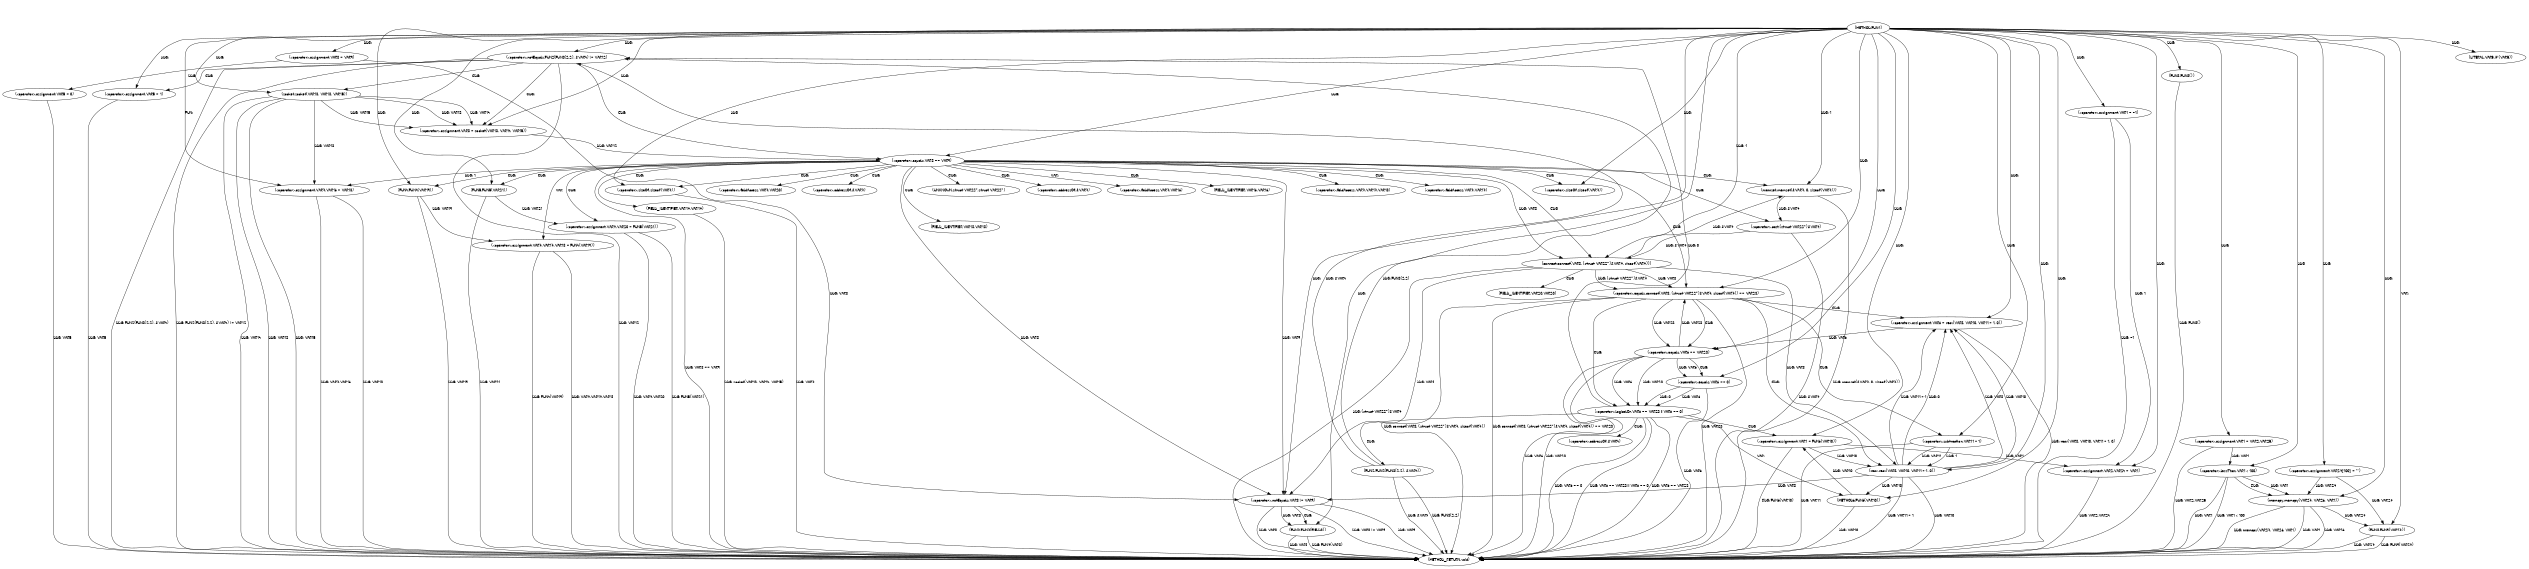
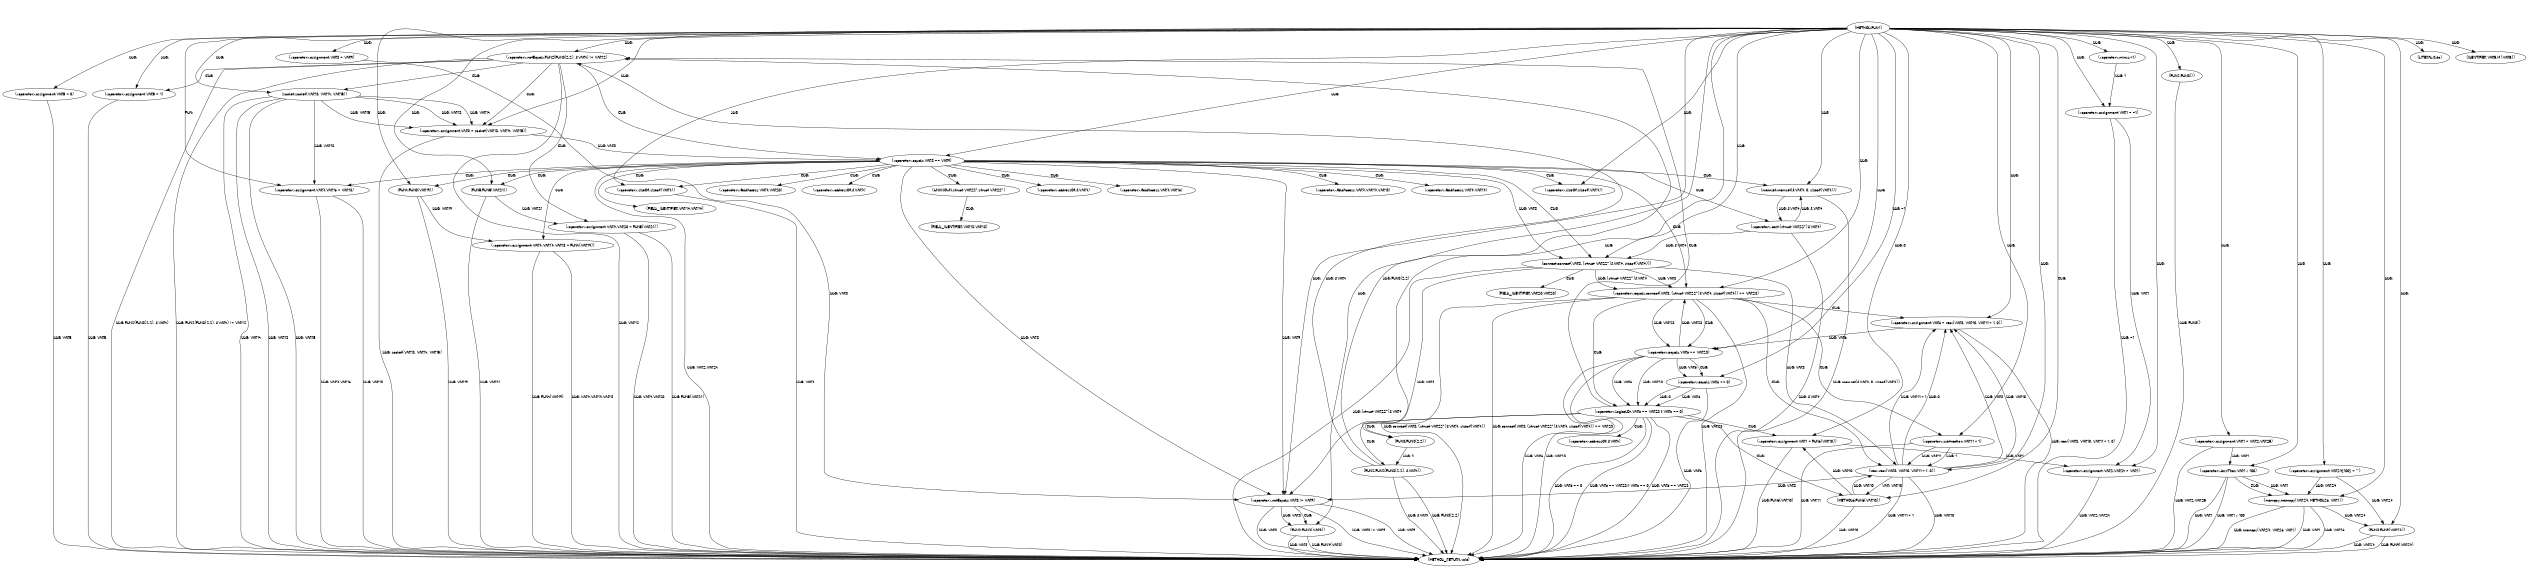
  digraph {
    fontname="Patrick Hand"
    node [fontname="Patrick Hand"]
    edge [fontname="Patrick Hand"]
    n1 [label="(METHOD,FUN1)"]
    n2 [label="(<operator>.assignment,VAR1 = -1)"]
+   n3 [label="(<operator>.minus,-1)"]
    n4 [label="(<operator>.assignment,VAR5 = 0)"]
    n5 [label="(<operator>.assignment,VAR8 = VAR9)"]
    n6 [label="(<operator>.notEquals,FUN2(FUN3(2,2), &VAR4) != VAR12)"]
+   n7 [label="(FUN3,FUN3(2,2))"]
    n8 [label="(<operator>.assignment,VAR5 = 1)"]
    n9 [label="(<operator>.assignment,VAR8 = socket(VAR13, VAR14, VAR15))"]
-   n10 [label="(socket,socket(VAR13, VAR18, VAR15))"]
+   n10 [label="(socket,socket(VAR13, VAR14, VAR15))"]
    n11 [label="(<operator>.equals,VAR8 == VAR9)"]
    n12 [label="(memset,memset(&VAR7, 0, sizeof(VAR7)))"]
    n13 [label="(<operator>.sizeOf,sizeof(VAR7))"]
    n14 [label="(<operator>.assignment,VAR7.VAR16 = VAR13)"]
-   n15 [label="(FUN4,FUN4(VAR19))"]
+   n15 [label="(FUN4,FUN0(VAR19))"]
    n16 [label="(FUN5,FUN5(VAR21))"]
    n17 [label="(<operator>.equals,connect(VAR8, (struct VAR22*)&VAR7, sizeof(VAR7)) == VAR23)"]
    n18 [label="(connect,connect(VAR8, (struct VAR22*)&VAR7, sizeof(VAR7)))"]
    n19 [label="(<operator>.sizeOf,sizeof(VAR7))"]
    n20 [label="(<operator>.assignment,VAR6 = recv(VAR8, VAR10, VAR11 - 1, 0))"]
    n21 [label="(recv,recv(VAR8, VAR10, VAR11 - 1, 0))"]
    n22 [label="(<operator>.subtraction,VAR11 - 1)"]
    n23 [label="(<operator>.equals,VAR6 == VAR23)"]
    n24 [label="(<operator>.equals,VAR6 == 0)"]
    n25 [label="(<operator>.assignment,VAR1 = FUN6(VAR10))"]
    n26 [label="(METHOD6,FUN6(VAR10))"]
+   n27 [label="(LITERAL,0,do)"]
    n28 [label="(<operator>.notEquals,VAR8 != VAR9)"]
-   n29 [label="(FUN7,FUN7(FIELD8))"]
-   n30 [label="(LITERAL,VAR5,if (VAR5))"]
-   n31 [label="(FUN8,FUN8())"]
+   n29 [label="(FUN7,FUN7(VAR8))"]
+   n30 [label="(IDENTIFIER,VAR5,if (VAR5))"]
+   n31 [label="(FUN2,FUN8())"]
    n32 [label="(<operator>.assignment,VAR2.VAR24 = VAR1)"]
    n33 [label="(<operator>.assignment,VAR1 = VAR2.VAR25)"]
    n34 [label="(<operator>.assignment,VAR27[100] = \"\")"]
    n35 [label="(<operator>.lessThan,VAR1 < 100)"]
-   n36 [label="(memcpy,memcpy(VAR27, VAR26, VAR1))"]
+   n36 [label="(memcpy,memcpy(VAR27, METHOD26, VAR1))"]
    n37 [label="(FUN8,FUN9(VAR27))"]
    n38 [label="(METHOD_RETURN,void)"]
    n39 [label="(FUN2,FUN2(FUN3(2,2), &VAR4))"]
    n40 [label="(<operator>.assignment,VAR7.VAR17.VAR18 = FUN4(VAR19))"]
    n41 [label="(<operator>.assignment,VAR7.VAR20 = FUN5(VAR21))"]
    n42 [label="(<operator>.cast,(struct VAR22*)&VAR7)"]
    n43 [label="(<operator>.addressOf,&VAR7)"]
    n44 [label="(<operator>.fieldAccess,VAR7.VAR16)"]
-   n45 [label="(FIELD_IDENTIFIER,VAR16,VAR16)"]
    n46 [label="(<operator>.fieldAccess,VAR7.VAR17.VAR18)"]
    n47 [label="(<operator>.fieldAccess,VAR7.VAR17)"]
    n48 [label="(FIELD_IDENTIFIER,VAR17,VAR17)"]
    n49 [label="(FIELD_IDENTIFIER,VAR18,VAR18)"]
    n50 [label="(<operator>.fieldAccess,VAR7.VAR20)"]
    n51 [label="(UNKNOWN,struct VAR22*,struct VAR22*)"]
    n52 [label="(<operator>.addressOf,&VAR7)"]
    n53 [label="(<operator>.logicalOr,VAR6 == VAR23 || VAR6 == 0)"]
    n54 [label="(FIELD_IDENTIFIER,VAR20,VAR20)"]
    n55 [label="(<operator>.addressOf,&VAR4)"]
    n1 -> n2 [label="DDG: "]
-   n5 -> n4 [label="DDG: "]
+   n1 -> n3 [label="DDG: "]
+   n1 -> n4 [label="DDG: "]
    n1 -> n5 [label="DDG: "]
    n1 -> n6 [label="DDG: "]
+   n1 -> n7 [label="DDG: "]
    n1 -> n8 [label="DDG: "]
    n1 -> n9 [label="DDG: "]
    n1 -> n10 [label="DDG: "]
    n1 -> n11 [label="DDG: "]
-   n1 -> n12 [label="DDG: 1"]
+   n1 -> n12 [label="DDG: "]
    n1 -> n13 [label="DDG: "]
    n1 -> n14 [label="FUN: "]
    n1 -> n15 [label="DDG: "]
    n1 -> n16 [label="DDG: "]
    n1 -> n17 [label="DDG: "]
-   n1 -> n18 [label="DDG: 1"]
+   n1 -> n18 [label="DDG: "]
    n1 -> n19 [label="DDG: "]
    n1 -> n20 [label="DDG: "]
    n1 -> n21 [label="DDG: "]
    n1 -> n22 [label="DDG: "]
    n1 -> n23 [label="DDG: "]
-   n1 -> n24 [label="DDG: "]
-   n1 -> n25 [label="DDG: "]
-   n1 -> n26 [label="DDG: "]
+   n1 -> n24 [label="DDG: -1"]
+   n1 -> n25 [label="DDG: 0"]
+   n1 -> n26 [label="CDG: "]
+   n1 -> n27 [label="DDG: "]
    n1 -> n28 [label="DDG: "]
    n1 -> n29 [label="DDG: "]
    n1 -> n30 [label="DDG: "]
    n1 -> n31 [label="DDG: "]
    n1 -> n32 [label="DDG: "]
    n1 -> n33 [label="DDG: "]
    n1 -> n34 [label="DDG: "]
    n1 -> n35 [label="DDG: "]
    n1 -> n36 [label="DDG: "]
-   n1 -> n37 [label="VAR: "]
-   n2 -> n32 [label="DDG: 1"]
+   n1 -> n37 [label="DDG: "]
+   n2 -> n32 [label="DDG: VAR1"]
    n2 -> n38 [label="DDG: -1"]
+   n3 -> n2 [label="DDG: 1"]
    n4 -> n38 [label="DDG: VAR5"]
    n5 -> n28 [label="DDG: VAR8"]
    n6 -> n8 [label="CDG: "]
    n6 -> n9 [label="CDG: "]
    n6 -> n10 [label="CDG: "]
    n6 -> n11 [label="CDG: "]
    n6 -> n38 [label="DDG: FUN2(FUN3(2,2), &VAR4)"]
    n6 -> n38 [label="DDG: FUN2(FUN3(2,2), &VAR4) != VAR12"]
    n6 -> n38 [label="DDG: VAR12"]
+   n7 -> n39 [label="DDG: 2"]
    n8 -> n38 [label="DDG: VAR5"]
-   n9 -> n11 [label="DDG: VAR12"]
-   n48 -> n38 [label="DDG: socket(VAR13, VAR14, VAR15)"]
+   n9 -> n11 [label="DDG: VAR8"]
+   n9 -> n38 [label="DDG: socket(VAR13, VAR14, VAR15)"]
    n10 -> n9 [label="DDG: VAR13"]
    n10 -> n9 [label="DDG: VAR14"]
    n10 -> n9 [label="DDG: VAR15"]
    n10 -> n14 [label="DDG: VAR13"]
    n10 -> n38 [label="DDG: VAR15"]
    n10 -> n38 [label="DDG: VAR14"]
    n10 -> n38 [label="DDG: VAR13"]
    n11 -> n12 [label="CDG: "]
    n11 -> n13 [label="CDG: "]
-   n11 -> n14 [label="DDG: 1"]
+   n11 -> n14 [label="CDG: "]
    n11 -> n15 [label="CDG: "]
    n11 -> n16 [label="CDG: "]
    n11 -> n17 [label="CDG: "]
    n11 -> n18 [label="DDG: VAR8"]
    n11 -> n18 [label="CDG: "]
    n11 -> n19 [label="CDG: "]
    n11 -> n28 [label="DDG: VAR8"]
    n11 -> n28 [label="DDG: VAR9"]
-   n11 -> n38 [label="DDG: VAR8 == VAR9"]
-   n11 -> n40 [label="VAR: "]
-   n11 -> n41 [label="CDG: "]
+   n11 -> n38 [label="DDG: VAR2.VAR24"]
+   n11 -> n40 [label="CDG: "]
+   n6 -> n41 [label="CDG: "]
    n11 -> n42 [label="CDG: "]
    n11 -> n43 [label="CDG: "]
-   n11 -> n44 [label="VAR: "]
-   n11 -> n45 [label="CDG: "]
+   n11 -> n44 [label="CDG: "]
    n11 -> n46 [label="CDG: "]
    n11 -> n47 [label="CDG: "]
    n11 -> n48 [label="CDG: "]
-   n11 -> n49 [label="CDG: "]
+   n51 -> n49 [label="CDG: "]
    n11 -> n50 [label="CDG: "]
    n11 -> n51 [label="CDG: "]
    n11 -> n52 [label="CDG: "]
    n12 -> n38 [label="DDG: memset(&VAR7, 0, sizeof(VAR7))"]
    n12 -> n42 [label="DDG: &VAR7"]
    n14 -> n38 [label="DDG: VAR13"]
    n14 -> n38 [label="DDG: VAR7.VAR16"]
    n15 -> n38 [label="DDG: VAR19"]
    n15 -> n40 [label="DDG: VAR19"]
    n16 -> n38 [label="DDG: VAR21"]
    n16 -> n41 [label="DDG: VAR21"]
    n17 -> n20 [label="CDG: "]
    n17 -> n21 [label="CDG: "]
    n17 -> n22 [label="CDG: "]
    n17 -> n23 [label="DDG: VAR23"]
    n17 -> n23 [label="CDG: "]
    n17 -> n38 [label="DDG: VAR23"]
    n17 -> n38 [label="DDG: connect(VAR8, (struct VAR22*)&VAR7, sizeof(VAR7))"]
    n17 -> n38 [label="DDG: connect(VAR8, (struct VAR22*)&VAR7, sizeof(VAR7)) == VAR23"]
    n17 -> n53 [label="CDG: "]
    n18 -> n17 [label="DDG: VAR8"]
    n18 -> n17 [label="DDG: (struct VAR22*)&VAR7"]
    n18 -> n21 [label="DDG: VAR8"]
    n18 -> n28 [label="DDG: VAR8"]
    n18 -> n38 [label="DDG: (struct VAR22*)&VAR7"]
    n18 -> n54 [label="CDG: "]
    n19 -> n38 [label="DDG: VAR7"]
    n20 -> n23 [label="DDG: VAR6"]
    n20 -> n38 [label="DDG: recv(VAR8, VAR10, VAR11 - 1, 0)"]
    n21 -> n20 [label="DDG: VAR8"]
    n21 -> n20 [label="DDG: VAR10"]
    n21 -> n20 [label="DDG: VAR11 - 1"]
    n21 -> n20 [label="DDG: 0"]
-   n21 -> n26 [label="DDG: VAR10"]
+   n21 -> n26 [label="VAR: VAR10"]
    n21 -> n28 [label="DDG: VAR8"]
    n21 -> n38 [label="DDG: VAR10"]
    n21 -> n38 [label="DDG: VAR11 - 1"]
    n22 -> n21 [label="DDG: VAR11"]
    n22 -> n21 [label="DDG: 1"]
    n22 -> n38 [label="DDG: VAR11"]
    n23 -> n17 [label="DDG: VAR23"]
    n23 -> n24 [label="DDG: VAR6"]
    n23 -> n24 [label="CDG: "]
    n23 -> n38 [label="DDG: VAR23"]
    n23 -> n38 [label="DDG: VAR6"]
    n23 -> n53 [label="DDG: VAR6"]
    n23 -> n53 [label="DDG: VAR23"]
    n24 -> n38 [label="DDG: VAR6"]
    n24 -> n53 [label="DDG: VAR6"]
    n24 -> n53 [label="DDG: 0"]
    n25 -> n32 [label="DDG: VAR1"]
-   n25 -> n38 [label="CDG: FUN6(VAR10)"]
-   n25 -> n21 [label="DDG: VAR10"]
+   n25 -> n38 [label="DDG: FUN6(VAR10)"]
+   n26 -> n21 [label="DDG: VAR10"]
    n26 -> n25 [label="DDG: VAR10"]
    n26 -> n38 [label="DDG: VAR10"]
    n28 -> n29 [label="DDG: VAR8"]
    n28 -> n29 [label="CDG: "]
    n28 -> n38 [label="DDG: VAR8 != VAR9"]
    n28 -> n38 [label="DDG: VAR9"]
    n28 -> n38 [label="DDG: VAR8"]
    n29 -> n38 [label="DDG: FUN7(VAR8)"]
    n29 -> n38 [label="DDG: VAR8"]
    n31 -> n38 [label="DDG: FUN8()"]
    n32 -> n38 [label="DDG: VAR2.VAR24"]
    n33 -> n35 [label="DDG: VAR1"]
    n33 -> n38 [label="DDG: VAR2.VAR25"]
    n34 -> n36 [label="DDG: VAR27"]
    n34 -> n37 [label="DDG: VAR27"]
    n35 -> n36 [label="DDG: VAR1"]
    n35 -> n36 [label="CDG: "]
    n35 -> n38 [label="DDG: VAR1"]
    n35 -> n38 [label="DDG: VAR1 < 100"]
    n36 -> n37 [label="DDG: VAR27"]
    n36 -> n38 [label="DDG: memcpy(VAR27, VAR26, VAR1)"]
    n36 -> n38 [label="DDG: VAR1"]
    n36 -> n38 [label="DDG: VAR26"]
    n37 -> n38 [label="DDG: VAR27"]
    n37 -> n38 [label="DDG: FUN9(VAR27)"]
    n39 -> n6 [label="DDG: FUN3(2,2)"]
    n39 -> n6 [label="DDG: &VAR4"]
    n39 -> n38 [label="DDG: FUN3(2,2)"]
    n39 -> n38 [label="DDG: &VAR4"]
    n40 -> n38 [label="DDG: FUN4(VAR19)"]
    n40 -> n38 [label="DDG: VAR7.VAR17.VAR18"]
    n41 -> n38 [label="DDG: VAR7.VAR20"]
    n41 -> n38 [label="DDG: FUN5(VAR21)"]
-   n18 -> n12 [label="DDG: &VAR7"]
+   n42 -> n12 [label="DDG: &VAR7"]
    n42 -> n18 [label="DDG: &VAR7"]
    n42 -> n38 [label="DDG: &VAR7"]
-   n53 -> n6 [label="DDG: 0"]
+   n53 -> n6 [label="CDG: "]
+   n53 -> n7 [label="CDG: "]
    n53 -> n25 [label="CDG: "]
-   n53 -> n26 [label="VAR: "]
+   n53 -> n26 [label="CDG: "]
    n53 -> n38 [label="DDG: VAR6 == 0"]
    n53 -> n38 [label="DDG: VAR6 == VAR23 || VAR6 == 0"]
    n53 -> n38 [label="DDG: VAR6 == VAR23"]
    n53 -> n39 [label="CDG: "]
    n53 -> n55 [label="CDG: "]
  }
